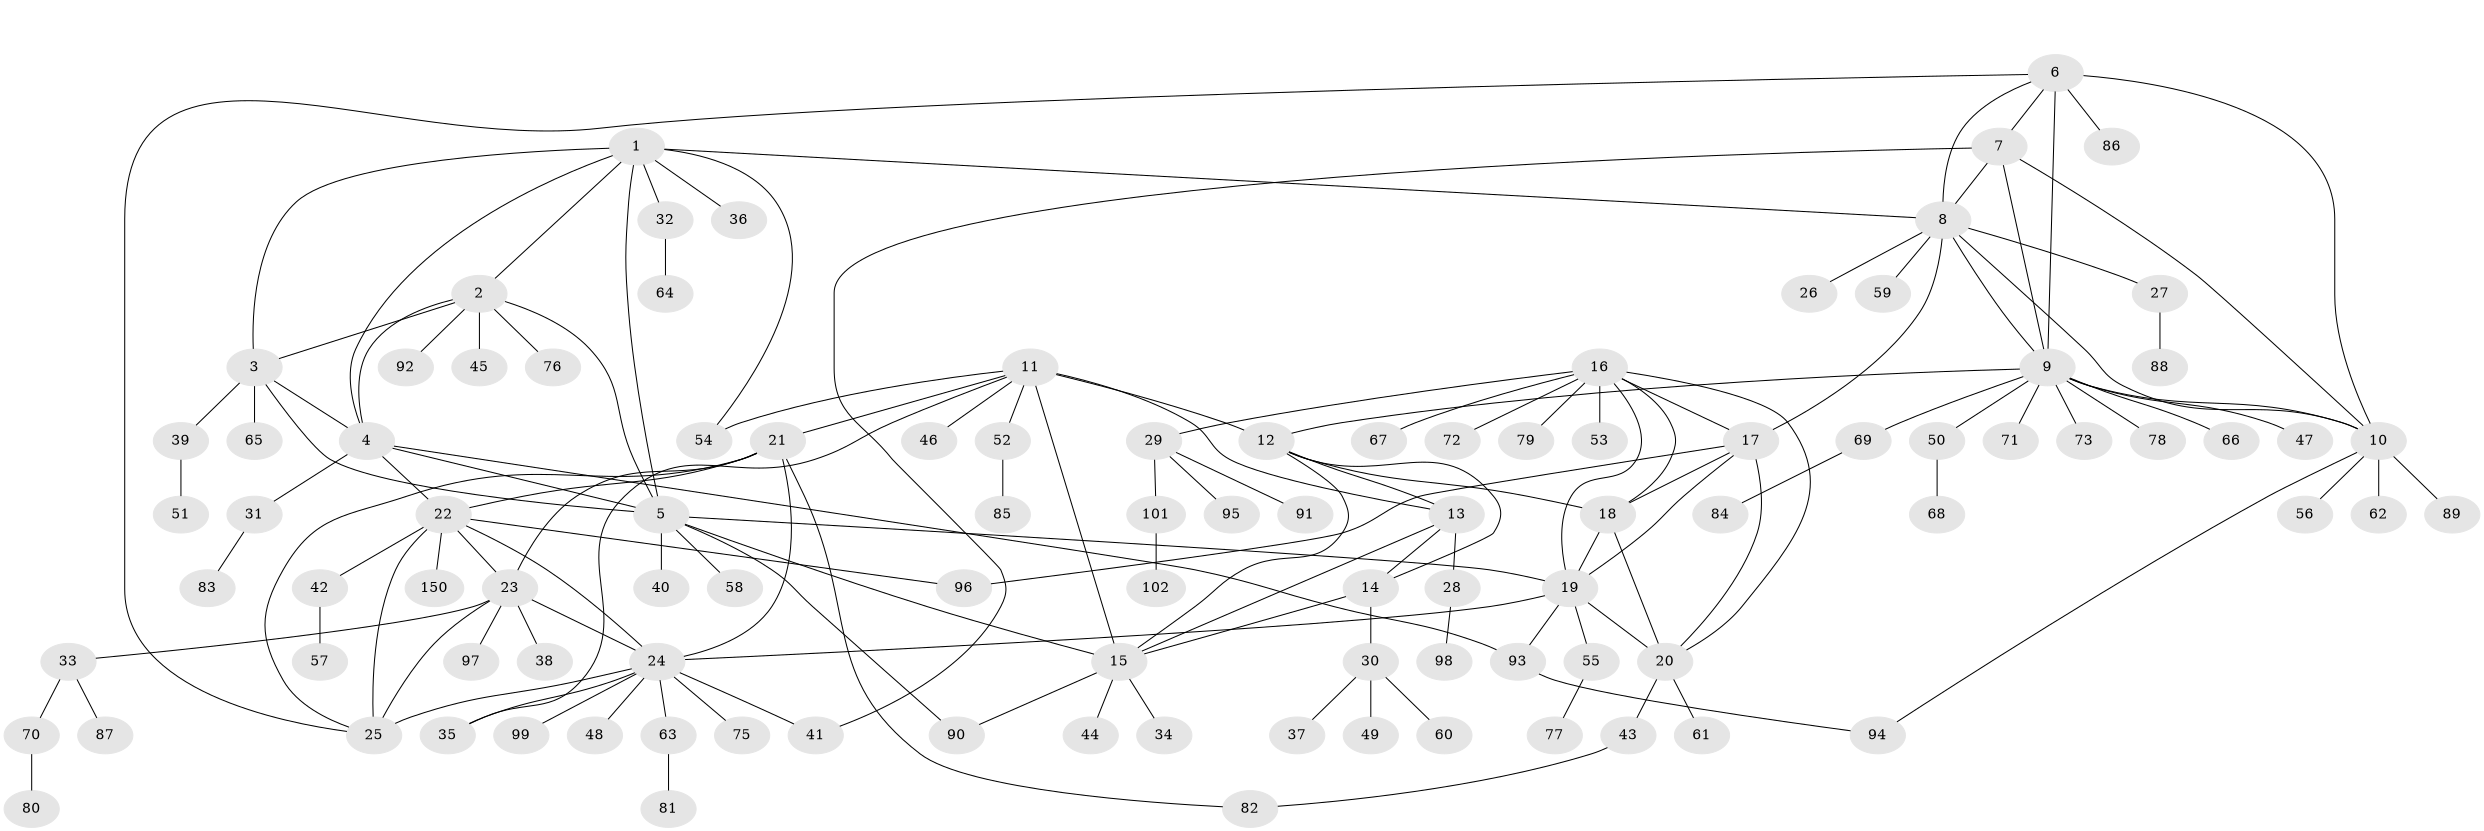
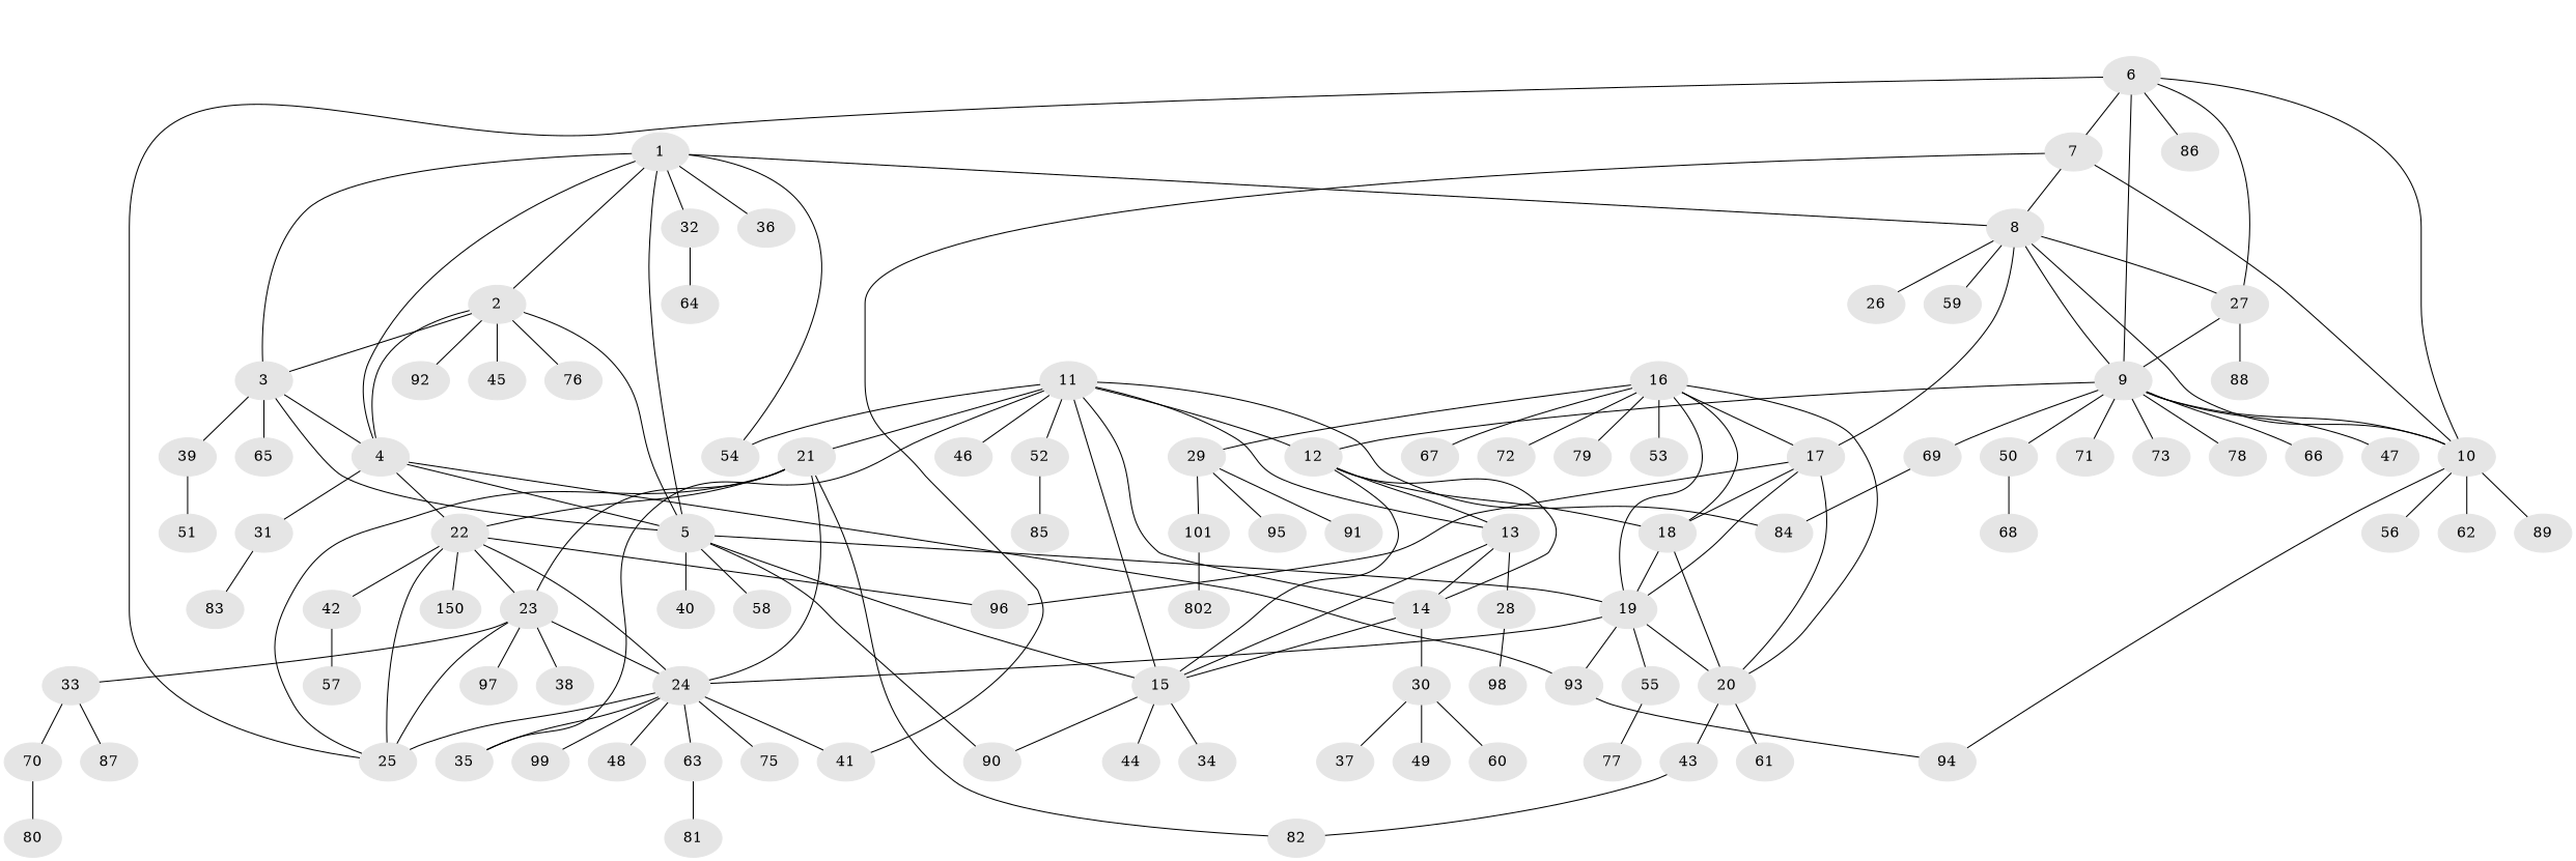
  graph {
    node [color=gray90 style=filled]
    1
    2
    3
    4
    5
    8
    32
    36
    54
    45
    76
    92
    39
    65
    22
    31
    93
    15
    19
    40
    58
    90
    9
    10
    17
    26
    27
    59
    64
    51
    25
    96
    24
    23
    42
    n36 [label=150]
    83
    94
    34
    44
    20
    55
    6
    7
    86
    41
    12
    47
    50
    66
    69
    71
    73
    78
    56
    62
    89
    18
    88
    13
    14
    68
    84
    11
    21
    35
    46
    52
    28
    30
    82
    85
    98
    37
    49
    60
    16
    29
    53
    67
    72
    79
    43
    61
    91
    95
    101
    48
    63
    75
    99
    77
    33
    38
    97
    57
    70
    87
    81
-   102
+   102 [label=802]
    80
    1 -- 2
    1 -- 3
    1 -- 4
    1 -- 5
    1 -- 8
    1 -- 32
    1 -- 36
    1 -- 54
    2 -- 3
    2 -- 4
    2 -- 5
    2 -- 45
    2 -- 76
    2 -- 92
    3 -- 4
    3 -- 5
    3 -- 39
    3 -- 65
    4 -- 5
    4 -- 22
    4 -- 31
    4 -- 93
    5 -- 15
    5 -- 19
    5 -- 40
    5 -- 58
    5 -- 90
    8 -- 9
    8 -- 10
    8 -- 17
    8 -- 26
    8 -- 27
    8 -- 59
    32 -- 64
    39 -- 51
    22 -- 25
    22 -- 96
    22 -- 24
    22 -- 23
    22 -- 42
    22 -- n36
    31 -- 83
    93 -- 94
    15 -- 90
    15 -- 34
    15 -- 44
    19 -- 93
    19 -- 24
    19 -- 20
    19 -- 55
    9 -- 10
    9 -- 12
    9 -- 47
    9 -- 50
    9 -- 66
    9 -- 69
    9 -- 71
    9 -- 73
    9 -- 78
    10 -- 94
    10 -- 56
    10 -- 62
    10 -- 89
    17 -- 19
    17 -- 96
    17 -- 20
    17 -- 18
    27 -- 88
    24 -- 25
    24 -- 41
    24 -- 35
    24 -- 48
    24 -- 63
    24 -- 75
    24 -- 99
    23 -- 25
    23 -- 24
    23 -- 33
    23 -- 38
    23 -- 97
    42 -- 57
    20 -- 43
    20 -- 61
    55 -- 77
-   6 -- 8
+   6 -- 27
    6 -- 9
    6 -- 10
    6 -- 25
    6 -- 7
    6 -- 86
    7 -- 8
-   7 -- 9
+   27 -- 9
    7 -- 10
    7 -- 41
    12 -- 15
    12 -- 18
    12 -- 13
    12 -- 14
    50 -- 68
    69 -- 84
    18 -- 19
    18 -- 20
    13 -- 15
    13 -- 14
    13 -- 28
    14 -- 15
    14 -- 30
    11 -- 54
    11 -- 15
    11 -- 12
    11 -- 13
+   11 -- 14
+   11 -- 84
    11 -- 21
    11 -- 35
    11 -- 46
    11 -- 52
    21 -- 22
    21 -- 25
    21 -- 24
    21 -- 23
    21 -- 82
    52 -- 85
    28 -- 98
    30 -- 37
    30 -- 49
    30 -- 60
    16 -- 19
    16 -- 17
    16 -- 20
    16 -- 18
    16 -- 29
    16 -- 53
    16 -- 67
    16 -- 72
    16 -- 79
    29 -- 91
    29 -- 95
    29 -- 101
    43 -- 82
    101 -- 102
    63 -- 81
    33 -- 70
    33 -- 87
    70 -- 80
  }
